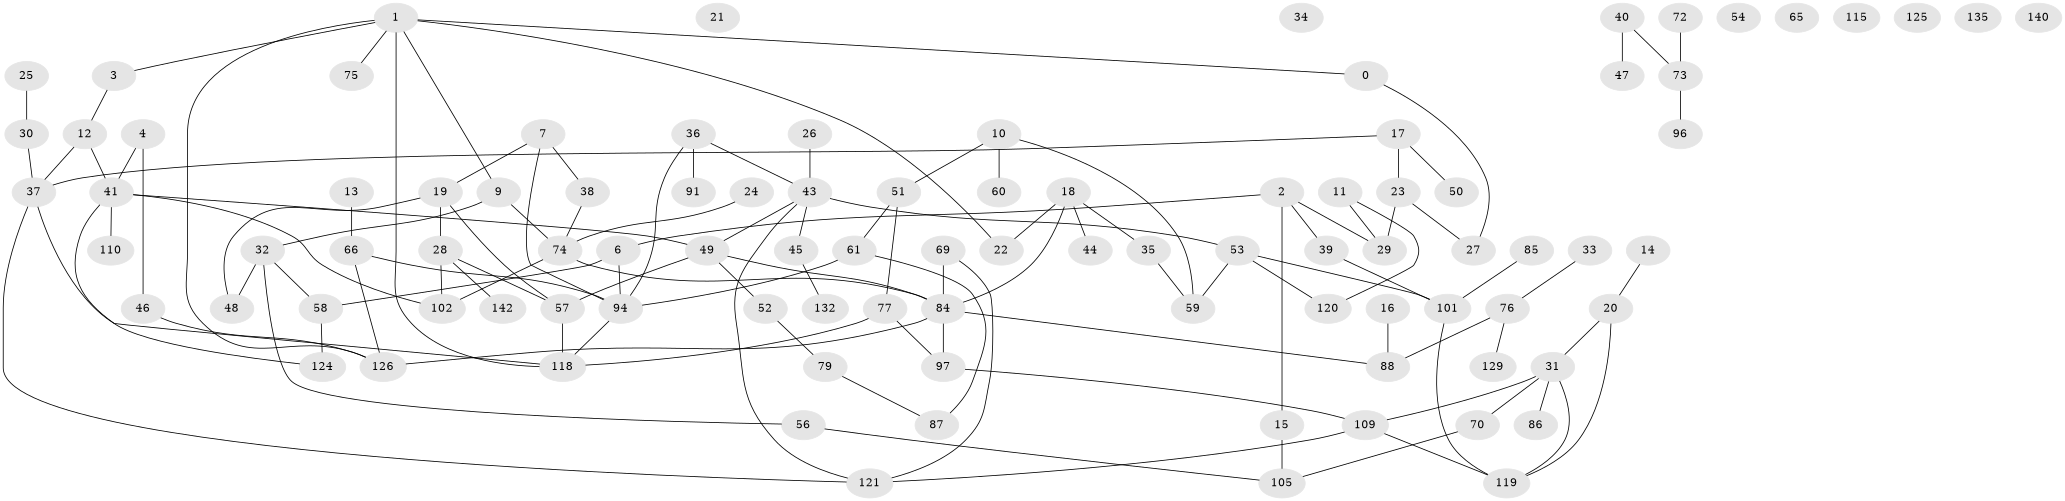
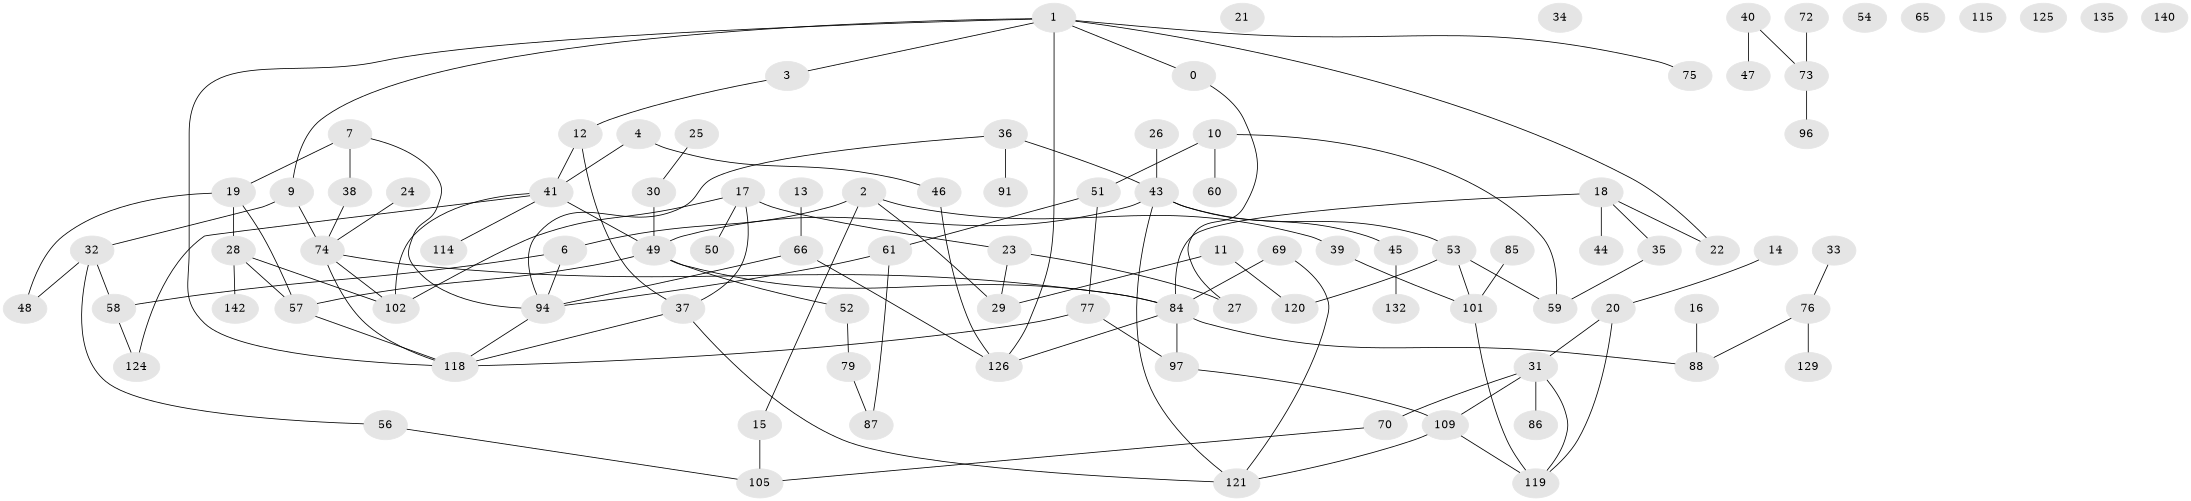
  graph {
    fontname="DejaVu Serif"
    node [color=gray90 fontname="DejaVu Serif" style=filled]
    edge [fontname="DejaVu Serif"]
    1 [super="+89"]
    3 [super="+81"]
    n3 [label=0]
    9
    22
    75
    n7 [label=118 super="+137"]
    126
    12
    27 [super="+98"]
    32 [super="+130"]
    74 [super="+83"]
    2 [super="+93"]
    6 [super="+141"]
    15 [super="+103"]
    29 [super="+133"]
    39
    58 [super="+118"]
    94 [super="+106"]
    105 [super="+144"]
    101 [super="+110"]
    37 [super="+68"]
    41
    19 [super="+131"]
    28 [super="+63"]
    48 [super="+134"]
    57
    4
    46
    124
    7 [super="+8"]
    38
    56
    102 [super="+127"]
    84 [super="+112"]
    10 [super="+82"]
    51
    59 [super="+90"]
    60
    61 [super="+136"]
    77 [super="+92"]
    11
    120
    121
    49 [super="+78"]
-   114 [label=110]
+   114
    13
    66
    20 [super="+95"]
    31 [super="+64"]
    119
    14
    88 [super="+128"]
    16
    17 [super="+42"]
    23 [super="+80"]
    50 [super="+108"]
    18
    35
    44 [super="+138"]
    97
    142
    70 [super="+143"]
    86
    109 [super="+122"]
    21
    52 [super="+71"]
    79 [super="+139"]
    24
    30 [super="+67"]
    25
    43 [super="+111"]
    45 [super="+117"]
    53 [super="+100"]
    26
    76 [super="+99"]
    129
    33
    34 [super="+107"]
    36 [super="+123"]
    91
    47 [super="+55"]
    40
    73 [super="+113"]
    96
    132
    87
    54
    65
    69 [super="+104"]
    72
    85
    115
    125
    135
    140
    1 -- 3
    1 -- n3
    1 -- 9
    1 -- 22
    1 -- 75
    1 -- n7
    1 -- 126
    3 -- 12
    n3 -- 27
    9 -- 32
    9 -- 74
    12 -- 37
    12 -- 41
    32 -- 58
    32 -- 48
    32 -- 56
+   74 -- n7
    74 -- 102
    74 -- 84
    2 -- 6
    2 -- 15
    2 -- 29
    2 -- 39
    6 -- 58
    6 -- 94
    15 -- 105
    39 -- 101
    58 -- 124
    94 -- n7
    101 -- 119
    37 -- n7
    37 -- 121
    41 -- 124
    41 -- 102
    41 -- 49
    41 -- 114
    19 -- 28
    19 -- 48
    19 -- 57
    28 -- 57
    28 -- 102
    28 -- 142
    57 -- n7
    4 -- 41
    4 -- 46
    46 -- 126
    7 -- 94
    7 -- 19
    7 -- 38
    38 -- 74
    56 -- 105
    84 -- 126
    84 -- 88
    84 -- 97
    10 -- 51
    10 -- 59
    10 -- 60
    51 -- 61
    51 -- 77
    61 -- 94
    61 -- 87
    77 -- n7
    77 -- 97
    11 -- 29
    11 -- 120
    49 -- 57
    49 -- 84
    49 -- 52
    13 -- 66
    66 -- 126
    66 -- 94
    20 -- 31
    20 -- 119
    31 -- 119
    31 -- 70
    31 -- 86
    31 -- 109
    14 -- 20
    16 -- 88
    17 -- 37
+   17 -- 102
    17 -- 23
    17 -- 50
    23 -- 27
    23 -- 29
    18 -- 22
    18 -- 84
    18 -- 35
    18 -- 44
    35 -- 59
    97 -- 109
    70 -- 105
    109 -- 121
    109 -- 119
    52 -- 79
    79 -- 87
    24 -- 74
-   30 -- 37
+   30 -- 49
    25 -- 30
    43 -- 121
    43 -- 49
    43 -- 45 [weight=2]
    43 -- 53
    45 -- 132
    53 -- 101
    53 -- 59
    53 -- 120
    26 -- 43
    76 -- 88
    76 -- 129
    33 -- 76
    36 -- 94
    36 -- 43
    36 -- 91
    40 -- 47
    40 -- 73
    73 -- 96
    69 -- 84
    69 -- 121
    72 -- 73
    85 -- 101
  }
